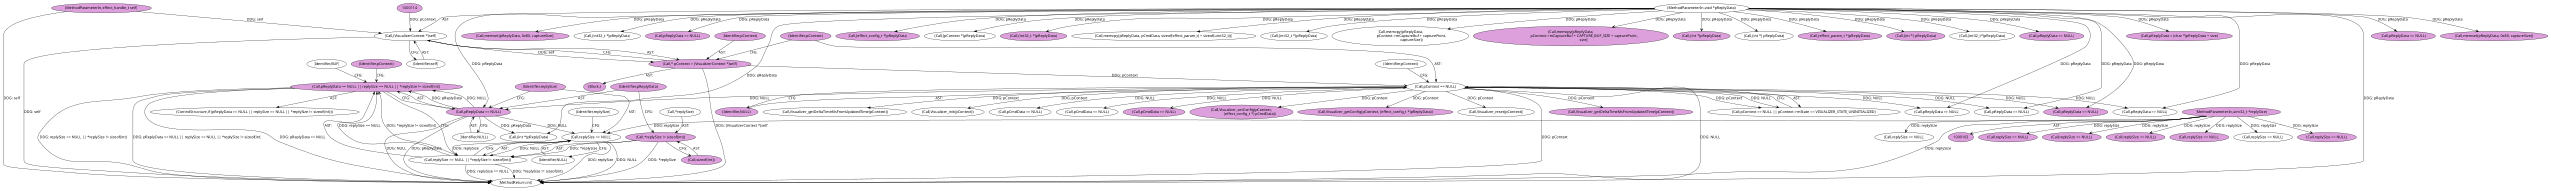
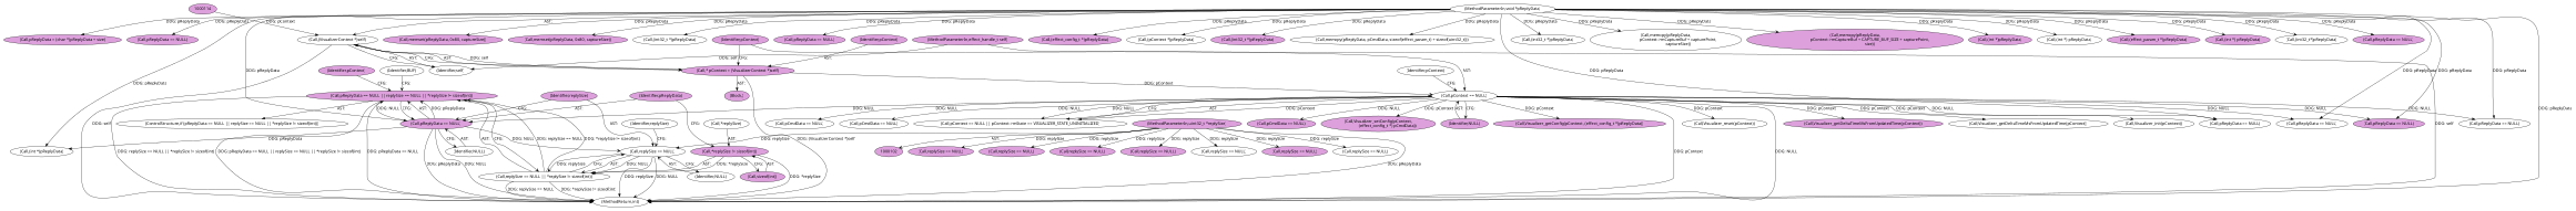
  digraph {
    fontname="Noto Sans"
    node [fillcolor=plum fontname="Noto Sans" style=filled]
    edge [arrowhead=vee fontname="Noto Sans"]
    n1 [label="(Call,pReplyData == NULL || replySize == NULL || *replySize != sizeof(int))"]
    n2 [label="(Call,pReplyData == NULL)"]
    n3 [fillcolor=white label="(Call,replySize == NULL || *replySize != sizeof(int))"]
    n4 [fillcolor=white label="(MethodReturn,int)"]
    n5 [fillcolor=white label="(ControlStructure,if (pReplyData == NULL || replySize == NULL || *replySize != sizeof(int)))"]
    n6 [fillcolor=white label="(Call,replySize == NULL)"]
    n7 [fillcolor=white label="(Identifier,NULL)"]
    n8 [fillcolor=white label="(Call,(int *)pReplyData)"]
    n9 [fillcolor=white label="(Identifier,NULL)"]
    n10 [fillcolor=white label="(MethodParameterIn,void *pReplyData)"]
    n11 [label="(Call,pReplyData = (char *)pReplyData + size)"]
    n12 [label="(Call,pReplyData == NULL)"]
    n13 [label="(Call,memset(pReplyData, 0x80, captureSize))"]
    n14 [label="(Call,memset(pReplyData, 0x80, captureSize))"]
    n15 [fillcolor=white label="(Call,(int32_t *)pReplyData)"]
    n16 [label="(Call,pReplyData == NULL)"]
    n17 [fillcolor=white label="(Call,pReplyData == NULL)"]
    n18 [fillcolor=white label="(Call,pReplyData == NULL)"]
    n19 [label="(Call,(effect_config_t *)pReplyData)"]
    n20 [fillcolor=white label="(Call,(pContext *)pReplyData)"]
    n21 [label="(Call,(int32_t *)pReplyData)"]
    n22 [fillcolor=white label="(Call,memcpy(pReplyData, pCmdData, sizeof(effect_param_t) + sizeof(uint32_t)))"]
    n23 [fillcolor=white label="(Call,(int32_t *)pReplyData)"]
    n24 [label="(Call,pReplyData == NULL)"]
    n25 [fillcolor=white label="(Call,memcpy(pReplyData,\n                       pContext->mCaptureBuf + capturePoint,\n                       captureSize))"]
    n26 [label="(Call,memcpy(pReplyData,\n                           pContext->mCaptureBuf + CAPTURE_BUF_SIZE + capturePoint,\n                           size))"]
    n27 [label="(Call,(int *)pReplyData)"]
    n28 [fillcolor=white label="(Call,(int *) pReplyData)"]
    n29 [fillcolor=white label="(Call,pReplyData == NULL)"]
    n30 [label="(Call,(effect_param_t *)pReplyData)"]
    n31 [label="(Call,(int *) pReplyData)"]
    n32 [fillcolor=white label="(Call,(int32_t*)pReplyData)"]
    n33 [label="(Call,pReplyData == NULL)"]
    n34 [fillcolor=white label="(Call,(VisualizerContext *)self)"]
    n35 [fillcolor=white label="(Call,pContext == NULL)"]
    n36 [label="(Call,Visualizer_getDeltaTimeMsFromUpdatedTime(pContext))"]
    n37 [label="(Identifier,NULL)"]
    n38 [fillcolor=white label="(Call,Visualizer_getDeltaTimeMsFromUpdatedTime(pContext))"]
    n39 [fillcolor=white label="(Call,Visualizer_init(pContext))"]
    n40 [fillcolor=white label="(Call,pCmdData == NULL)"]
    n41 [fillcolor=white label="(Call,pCmdData == NULL)"]
    n42 [label="(Call,pCmdData == NULL)"]
    n43 [label="(Call,Visualizer_setConfig(pContext,\n                 (effect_config_t *) pCmdData))"]
    n44 [label="(Call,Visualizer_getConfig(pContext, (effect_config_t *)pReplyData))"]
    n45 [fillcolor=white label="(Call,pContext == NULL || pContext->mState == VISUALIZER_STATE_UNINITIALIZED)"]
    n46 [fillcolor=white label="(Call,Visualizer_reset(pContext))"]
    n47 [label="(Call,* pContext = (VisualizerContext *)self)"]
    n48 [label="(Block,)"]
    n49 [fillcolor=white label="(Identifier,self)"]
    n50 [label="(MethodParameterIn,effect_handle_t self)"]
    n51 [label="(Call,*replySize != sizeof(int))"]
    n52 [label="(Call,sizeof(int))"]
    n53 [label="(MethodParameterIn,uint32_t *replySize)"]
    1000102
    n55 [label="(Call,replySize == NULL)"]
    n56 [label="(Call,replySize == NULL)"]
    n57 [label="(Call,replySize == NULL)"]
    n58 [label="(Call,replySize == NULL)"]
    n59 [fillcolor=white label="(Call,replySize == NULL)"]
    n60 [label="(Call,replySize == NULL)"]
    n61 [fillcolor=white label="(Call,replySize == NULL)"]
    n62 [fillcolor=white label="(Call,*replySize)"]
    n63 [fillcolor=white label="(Identifier,pContext)"]
    n64 [label="(Identifier,pReplyData)"]
    n65 [label="(Identifier,pContext)"]
    n66 [fillcolor=white label="(Identifier,BUF)"]
    n67 [label="(Identifier,pContext)"]
    n68 [label="(Identifier,replySize)"]
    n69 [fillcolor=white label="(Identifier,replySize)"]
    n70 [label="(Identifier,pContext)"]
    1000114
    n1 -> n2 [arrowhead=normal label="CFG: "]
    n1 -> n3 [label="CFG: "]
    n1 -> n4 [label="DDG: pReplyData == NULL"]
    n1 -> n4 [label="DDG: pReplyData == NULL || replySize == NULL || *replySize != sizeof(int)"]
    n1 -> n4 [arrowhead=normal label="DDG: replySize == NULL || *replySize != sizeof(int)"]
    n1 -> n5 [arrowhead=normal label="AST: "]
    n2 -> n1 [label="AST: "]
    n2 -> n1 [label="DDG: pReplyData"]
    n2 -> n1 [arrowhead=normal label="DDG: NULL"]
    n2 -> n4 [arrowhead=normal label="DDG: pReplyData"]
    n2 -> n4 [label="DDG: NULL"]
    n2 -> n6 [label="DDG: NULL"]
    n2 -> n7 [label="CFG: "]
    n2 -> n8 [arrowhead=normal label="DDG: pReplyData"]
    n3 -> n1 [arrowhead=normal label="AST: "]
    n3 -> n1 [arrowhead=normal label="DDG: replySize == NULL"]
    n3 -> n1 [label="DDG: *replySize != sizeof(int)"]
    n3 -> n4 [arrowhead=normal label="DDG: *replySize != sizeof(int)"]
    n3 -> n4 [arrowhead=normal label="DDG: replySize == NULL"]
    n3 -> n6 [arrowhead=normal label="CFG: "]
    n6 -> n3 [label="AST: "]
    n6 -> n3 [label="DDG: replySize"]
    n6 -> n3 [arrowhead=normal label="DDG: NULL"]
    n6 -> n4 [arrowhead=normal label="DDG: replySize"]
    n6 -> n4 [label="DDG: NULL"]
    n6 -> n9 [arrowhead=normal label="CFG: "]
    n7 -> n2 [label="AST: "]
    n9 -> n6 [label="AST: "]
    n10 -> n2 [arrowhead=normal label="DDG: pReplyData"]
    n10 -> n4 [label="DDG: pReplyData"]
    n10 -> n8 [arrowhead=normal label="DDG: pReplyData"]
    n10 -> n11 [arrowhead=normal label="DDG: pReplyData"]
    n10 -> n12 [arrowhead=normal label="DDG: pReplyData"]
    n10 -> n13 [label="DDG: pReplyData"]
    n10 -> n14 [label="DDG: pReplyData"]
    n10 -> n15 [arrowhead=normal label="DDG: pReplyData"]
    n10 -> n16 [label="DDG: pReplyData"]
    n10 -> n17 [label="DDG: pReplyData"]
    n10 -> n18 [arrowhead=normal label="DDG: pReplyData"]
    n10 -> n19 [arrowhead=normal label="DDG: pReplyData"]
    n10 -> n20 [arrowhead=normal label="DDG: pReplyData"]
    n10 -> n21 [label="DDG: pReplyData"]
    n10 -> n22 [arrowhead=normal label="DDG: pReplyData"]
    n10 -> n23 [label="DDG: pReplyData"]
    n10 -> n24 [arrowhead=normal label="DDG: pReplyData"]
    n10 -> n25 [label="DDG: pReplyData"]
    n10 -> n26 [label="DDG: pReplyData"]
    n10 -> n27 [label="DDG: pReplyData"]
    n10 -> n28 [label="DDG: pReplyData"]
    n10 -> n29 [arrowhead=normal label="DDG: pReplyData"]
    n10 -> n30 [arrowhead=normal label="DDG: pReplyData"]
    n10 -> n31 [label="DDG: pReplyData"]
    n10 -> n32 [label="DDG: pReplyData"]
    n10 -> n33 [arrowhead=normal label="DDG: pReplyData"]
    n10 -> n34 [label="AST: "]
    n34 -> n4 [label="DDG: self"]
    n34 -> n47 [label="AST: "]
    n34 -> n47 [arrowhead=normal label="DDG: self"]
    n34 -> n49 [arrowhead=normal label="CFG: "]
    n35 -> n2 [arrowhead=normal label="DDG: NULL"]
    n35 -> n4 [label="DDG: NULL"]
    n35 -> n4 [arrowhead=normal label="DDG: pContext"]
    n35 -> n17 [arrowhead=normal label="DDG: NULL"]
    n35 -> n18 [arrowhead=normal label="DDG: NULL"]
    n35 -> n24 [label="DDG: NULL"]
    n35 -> n29 [arrowhead=normal label="DDG: NULL"]
    n35 -> n36 [label="DDG: pContext"]
    n35 -> n37 [label="CFG: "]
    n35 -> n38 [arrowhead=normal label="DDG: pContext"]
    n35 -> n39 [label="DDG: pContext"]
    n35 -> n40 [arrowhead=normal label="DDG: NULL"]
    n35 -> n41 [label="DDG: NULL"]
    n35 -> n42 [label="DDG: NULL"]
    n35 -> n43 [arrowhead=normal label="DDG: pContext"]
    n35 -> n44 [label="DDG: pContext"]
    n35 -> n45 [arrowhead=normal label="AST: "]
    n35 -> n45 [arrowhead=normal label="DDG: pContext"]
    n35 -> n45 [label="DDG: NULL"]
    n35 -> n46 [label="DDG: pContext"]
    n37 -> n35 [label="AST: "]
    n45 -> n35 [arrowhead=normal label="CFG: "]
    n47 -> n4 [label="DDG: (VisualizerContext *)self"]
    n47 -> n34 [arrowhead=normal label="CFG: "]
    n47 -> n35 [label="DDG: pContext"]
    n47 -> n48 [arrowhead=normal label="AST: "]
    n49 -> n34 [label="AST: "]
    n50 -> n4 [arrowhead=normal label="DDG: self"]
-   n50 -> n34 [arrowhead=normal label="DDG: self"]
+   n50 -> n49 [arrowhead=normal label="DDG: self"]
    n51 -> n3 [label="AST: "]
    n51 -> n3 [arrowhead=normal label="DDG: *replySize"]
    n51 -> n4 [label="DDG: *replySize"]
    n51 -> n52 [label="CFG: "]
    n52 -> n51 [arrowhead=normal label="AST: "]
-   n53 -> n4 [arrowhead=normal label="DDG: replySize"]
+   n53 -> n4 [arrowhead=normal label="DDG: pReplyData"]
    n53 -> n6 [arrowhead=normal label="DDG: replySize"]
    n53 -> 1000102 [label="AST: "]
    n53 -> n55 [label="DDG: replySize"]
    n53 -> n56 [label="DDG: replySize"]
    n53 -> n57 [label="DDG: replySize"]
    n53 -> n58 [arrowhead=normal label="DDG: replySize"]
    n53 -> n59 [arrowhead=normal label="DDG: replySize"]
    n53 -> n60 [label="DDG: replySize"]
    n53 -> n61 [label="DDG: replySize"]
    n62 -> n51 [arrowhead=normal label="AST: "]
    n63 -> n35 [label="CFG: "]
    n64 -> n2 [arrowhead=normal label="AST: "]
    n64 -> n51 [label="CFG: "]
    n65 -> n1 [label="CFG: "]
    n66 -> n1 [label="CFG: "]
    n67 -> n47 [arrowhead=normal label="AST: "]
    n68 -> n2 [label="CFG: "]
    n68 -> n6 [arrowhead=normal label="AST: "]
    n69 -> n6 [label="CFG: "]
    n70 -> n35 [arrowhead=normal label="AST: "]
    n70 -> n47 [arrowhead=normal label="CFG: "]
    1000114 -> n34 [arrowhead=normal label="DDG: pContext"]
  }
